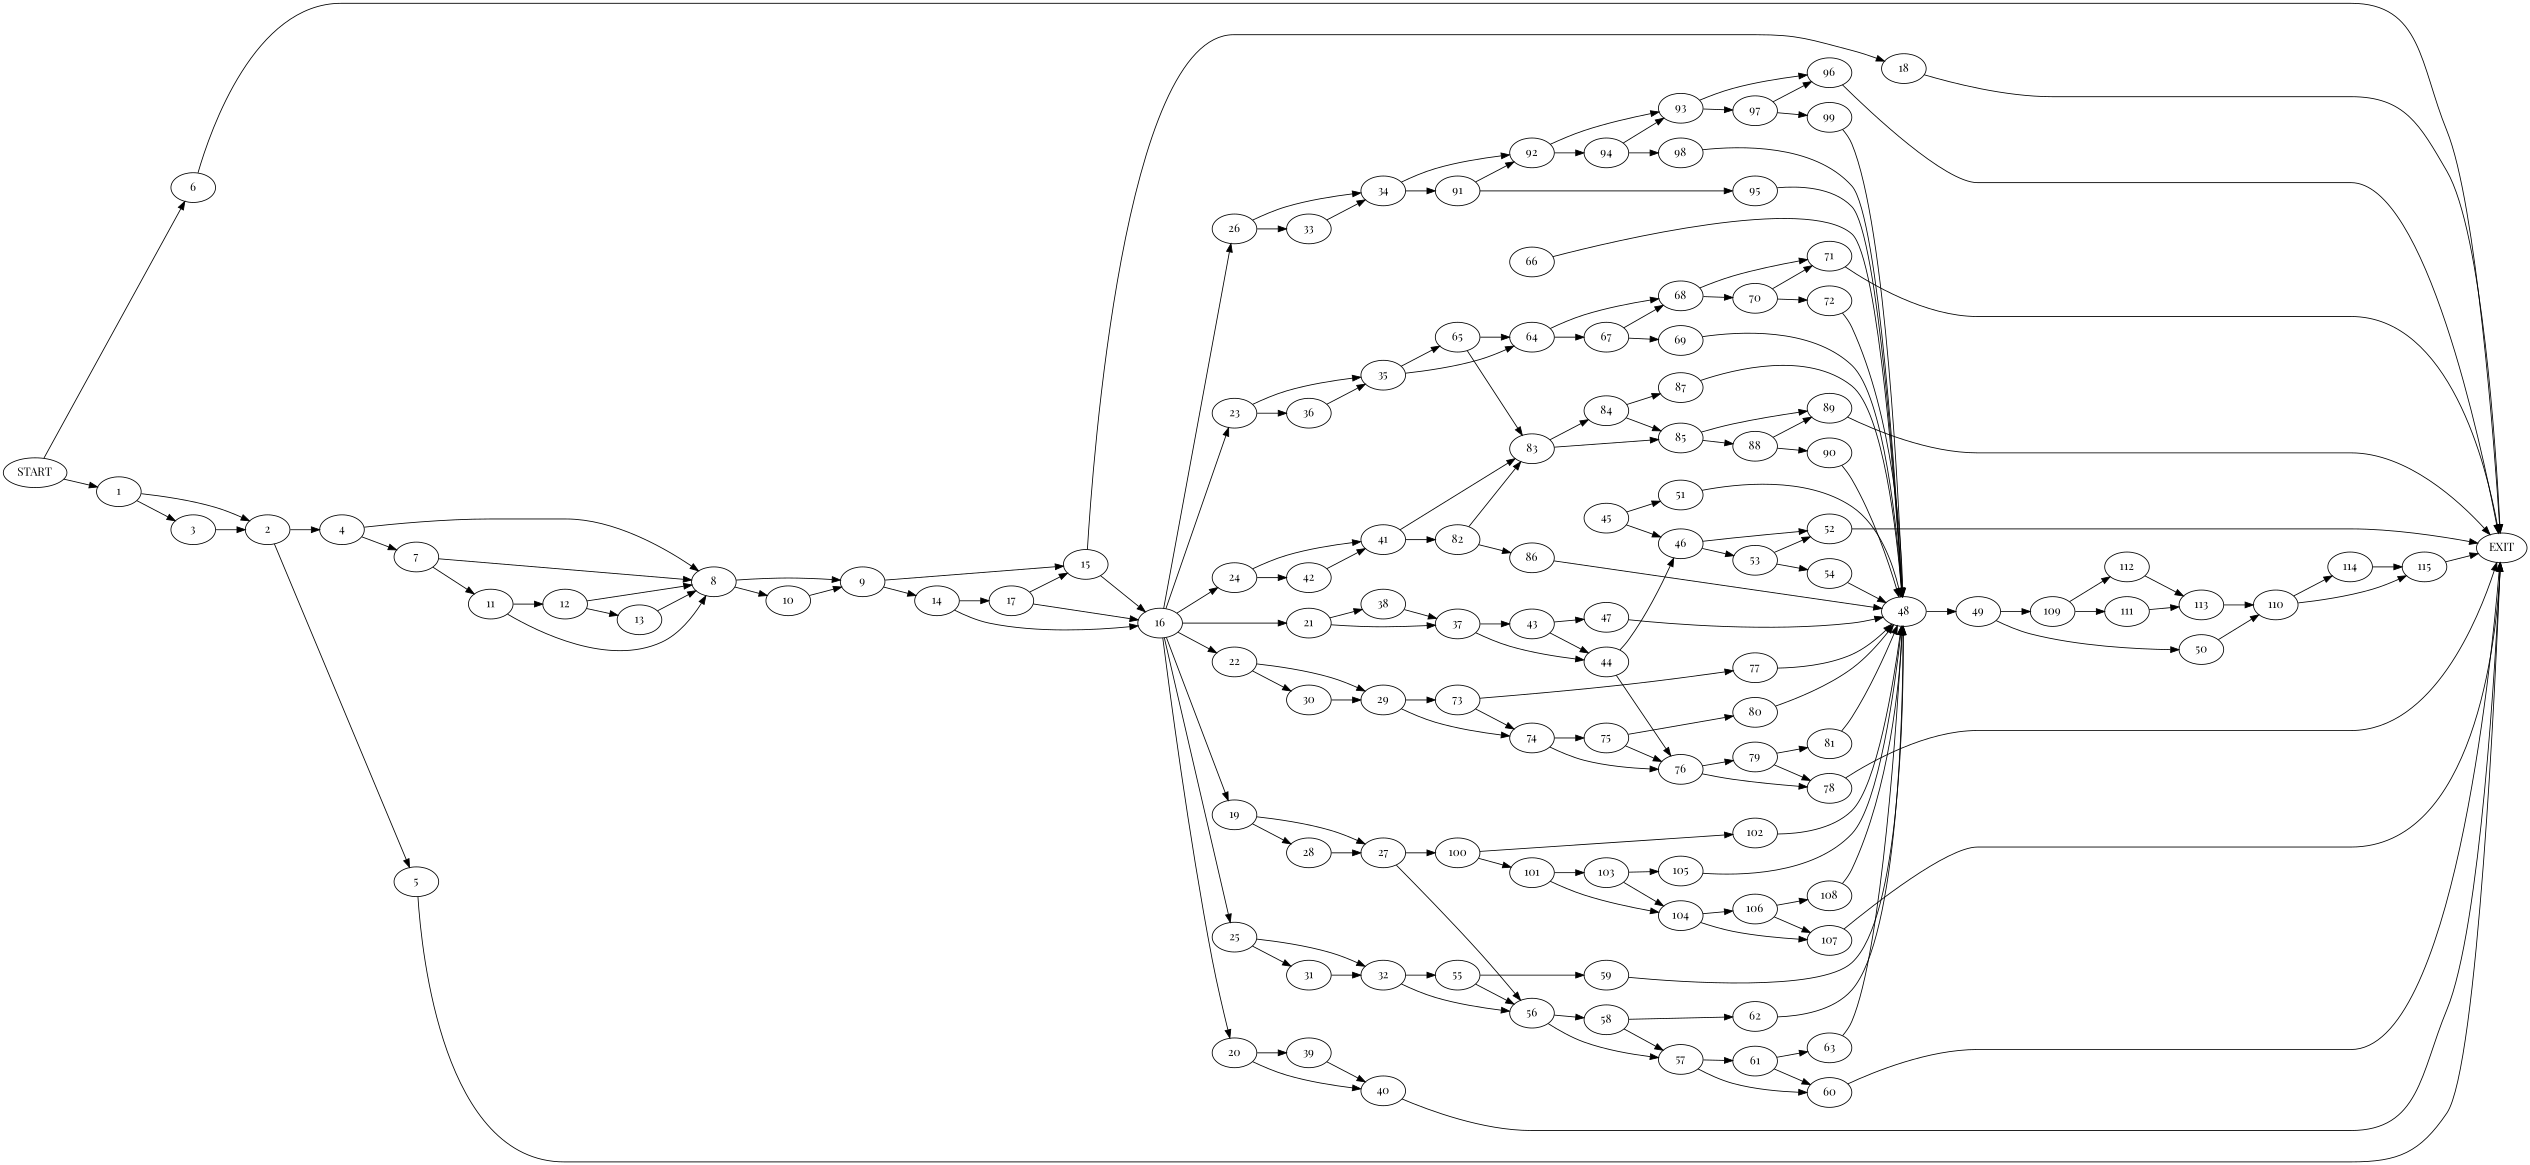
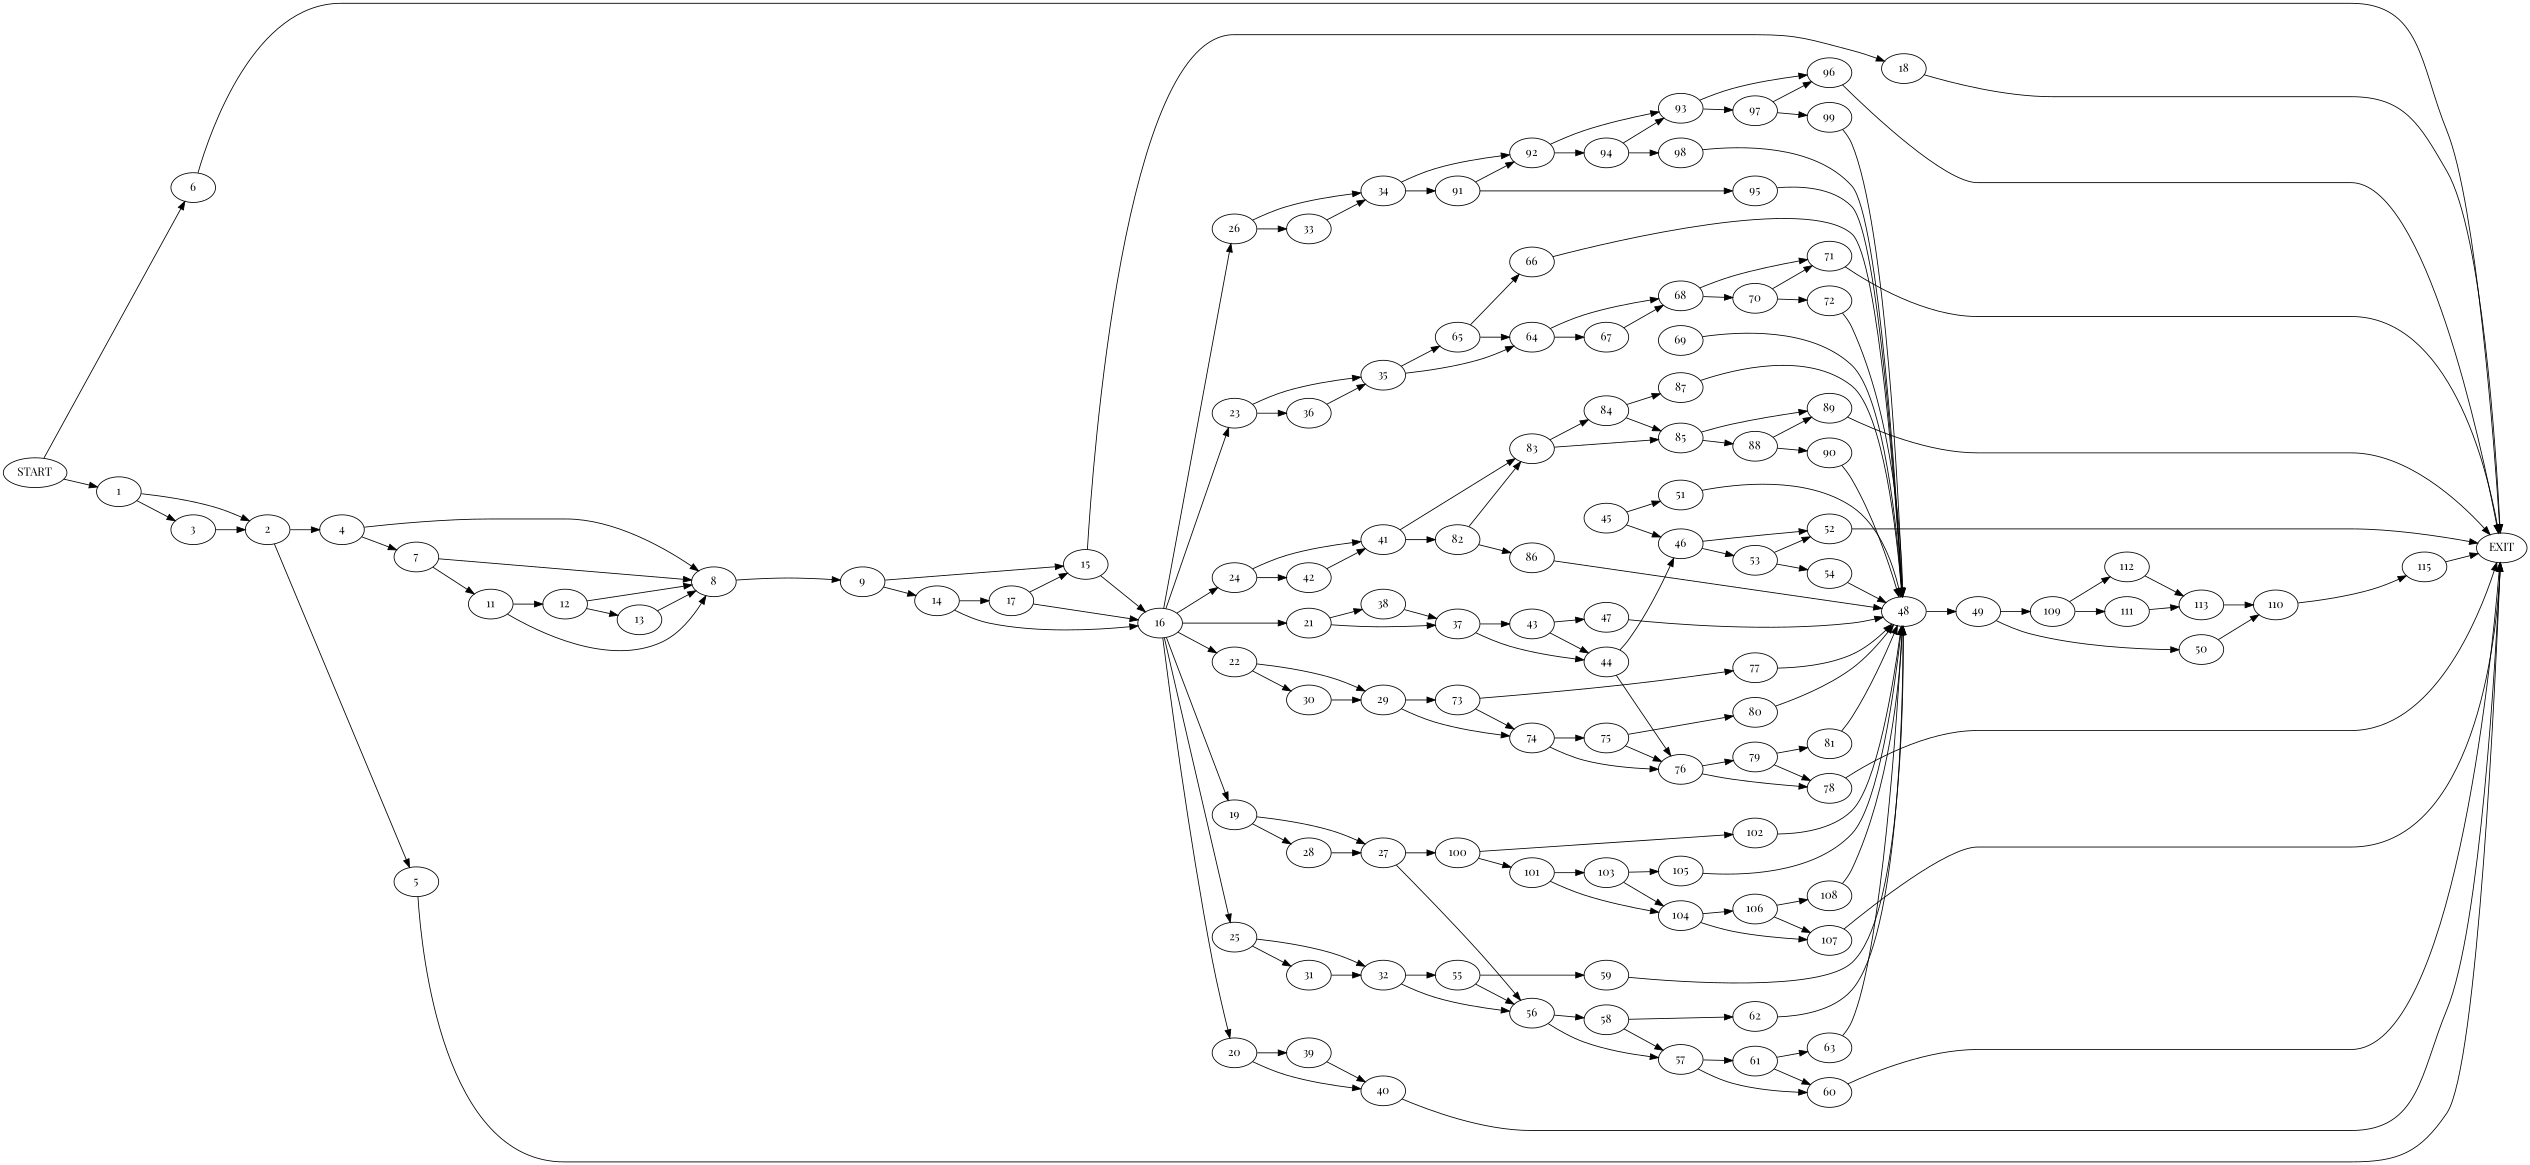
  digraph {
    fontname="Playfair Display"
    rankdir=LR
    node [fontname="Playfair Display"]
    edge [fontname="Playfair Display"]
    n1 [label=START]
    1
    6
    2
    3
    n6 [label=EXIT]
    4
    5
    7
    8
    11
    9
-   10
    12
    14
    15
    16
    17
    18
    13
    19
    20
    21
    22
    23
    24
    25
    26
    27
    28
    39
    40
    37
    38
    29
    30
    35
    36
    41
    42
    31
    32
    33
    34
    100
    56
    43
    44
    73
    74
    64
    65
    82
    83
    55
    91
    92
    101
    102
    103
    104
    77
    75
    76
    59
    57
    58
    95
    93
    94
    67
    68
    66
    47
    46
    86
    84
    85
    48
    45
    51
    52
    53
    54
    49
    50
    109
    110
    111
    112
-   114
    115
    60
    61
    62
    63
    69
    70
    71
    72
    80
    78
    79
    81
    87
    88
    89
    90
    96
    97
    98
    99
    105
    106
    107
    108
    113
    n1 -> 1
    n1 -> 6
    1 -> 2
    1 -> 3
    6 -> n6
    2 -> 4
    2 -> 5
    3 -> 2
    4 -> 7
    4 -> 8
    5 -> n6
    7 -> 8
    7 -> 11
    8 -> 9
-   8 -> 10
    11 -> 8
    11 -> 12
    9 -> 14
    9 -> 15
-   10 -> 9
    12 -> 8
    12 -> 13
    14 -> 16
    14 -> 17
    15 -> 16
    15 -> 18
    16 -> 19
    16 -> 20
    16 -> 21
    16 -> 22
    16 -> 23
    16 -> 24
    16 -> 25
    16 -> 26
    17 -> 15
    17 -> 16
    18 -> n6
    13 -> 8
    19 -> 27
    19 -> 28
    20 -> 39
    20 -> 40
    21 -> 37
    21 -> 38
    22 -> 29
    22 -> 30
    23 -> 35
    23 -> 36
    24 -> 41
    24 -> 42
    25 -> 31
    25 -> 32
    26 -> 33
    26 -> 34
    27 -> 100
    27 -> 56
    28 -> 27
    39 -> 40
    40 -> n6
    37 -> 43
    37 -> 44
    38 -> 37
    29 -> 73
    29 -> 74
    30 -> 29
    35 -> 64
    35 -> 65
    36 -> 35
    41 -> 82
    41 -> 83
    42 -> 41
    31 -> 32
    32 -> 56
    32 -> 55
    33 -> 34
    34 -> 91
    34 -> 92
    100 -> 101
    100 -> 102
    56 -> 57
    56 -> 58
    43 -> 44
    43 -> 47
    44 -> 76
    44 -> 46
    73 -> 74
    73 -> 77
    74 -> 75
    74 -> 76
    64 -> 67
    64 -> 68
    65 -> 64
-   65 -> 83
+   65 -> 66
    82 -> 83
    82 -> 86
    83 -> 84
    83 -> 85
    55 -> 56
    55 -> 59
    91 -> 92
    91 -> 95
    92 -> 93
    92 -> 94
    101 -> 103
    101 -> 104
    102 -> 48
    103 -> 104
    103 -> 105
    104 -> 106
    104 -> 107
    77 -> 48
    75 -> 76
    75 -> 80
    76 -> 78
    76 -> 79
    59 -> 48
    57 -> 60
    57 -> 61
    58 -> 57
    58 -> 62
    95 -> 48
    93 -> 96
    93 -> 97
    94 -> 93
    94 -> 98
    67 -> 68
-   67 -> 69
    68 -> 70
    68 -> 71
    66 -> 48
    47 -> 48
    46 -> 52
    46 -> 53
    86 -> 48
    84 -> 85
    84 -> 87
    85 -> 88
    85 -> 89
    48 -> 49
    45 -> 46
    45 -> 51
    51 -> 48
    52 -> n6
    53 -> 52
    53 -> 54
    54 -> 48
    49 -> 50
    49 -> 109
    50 -> 110
    109 -> 111
    109 -> 112
-   110 -> 114
    110 -> 115
    111 -> 113
    112 -> 113
-   114 -> 115
    115 -> n6
    60 -> n6
    61 -> 60
    61 -> 63
    62 -> 48
    63 -> 48
    69 -> 48
    70 -> 71
    70 -> 72
    71 -> n6
    72 -> 48
    80 -> 48
    78 -> n6
    79 -> 78
    79 -> 81
    81 -> 48
    87 -> 48
    88 -> 89
    88 -> 90
    89 -> n6
    90 -> 48
    96 -> n6
    97 -> 96
    97 -> 99
    98 -> 48
    99 -> 48
    105 -> 48
    106 -> 107
    106 -> 108
    107 -> n6
    108 -> 48
    113 -> 110
  }
